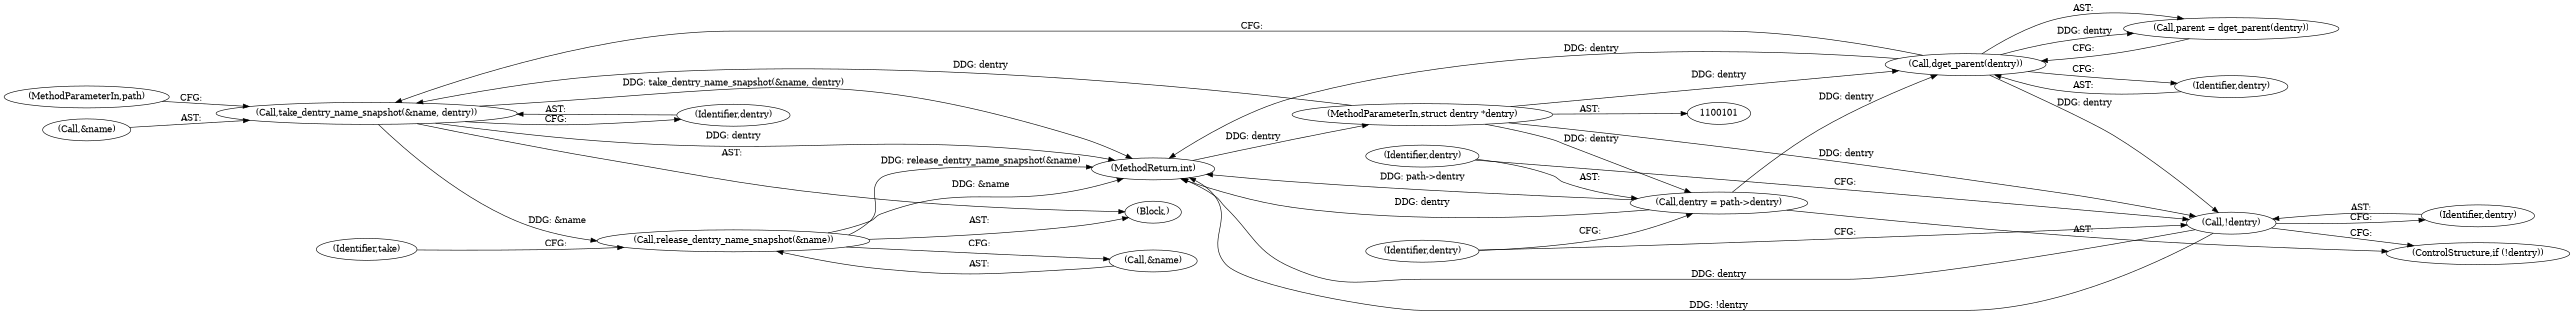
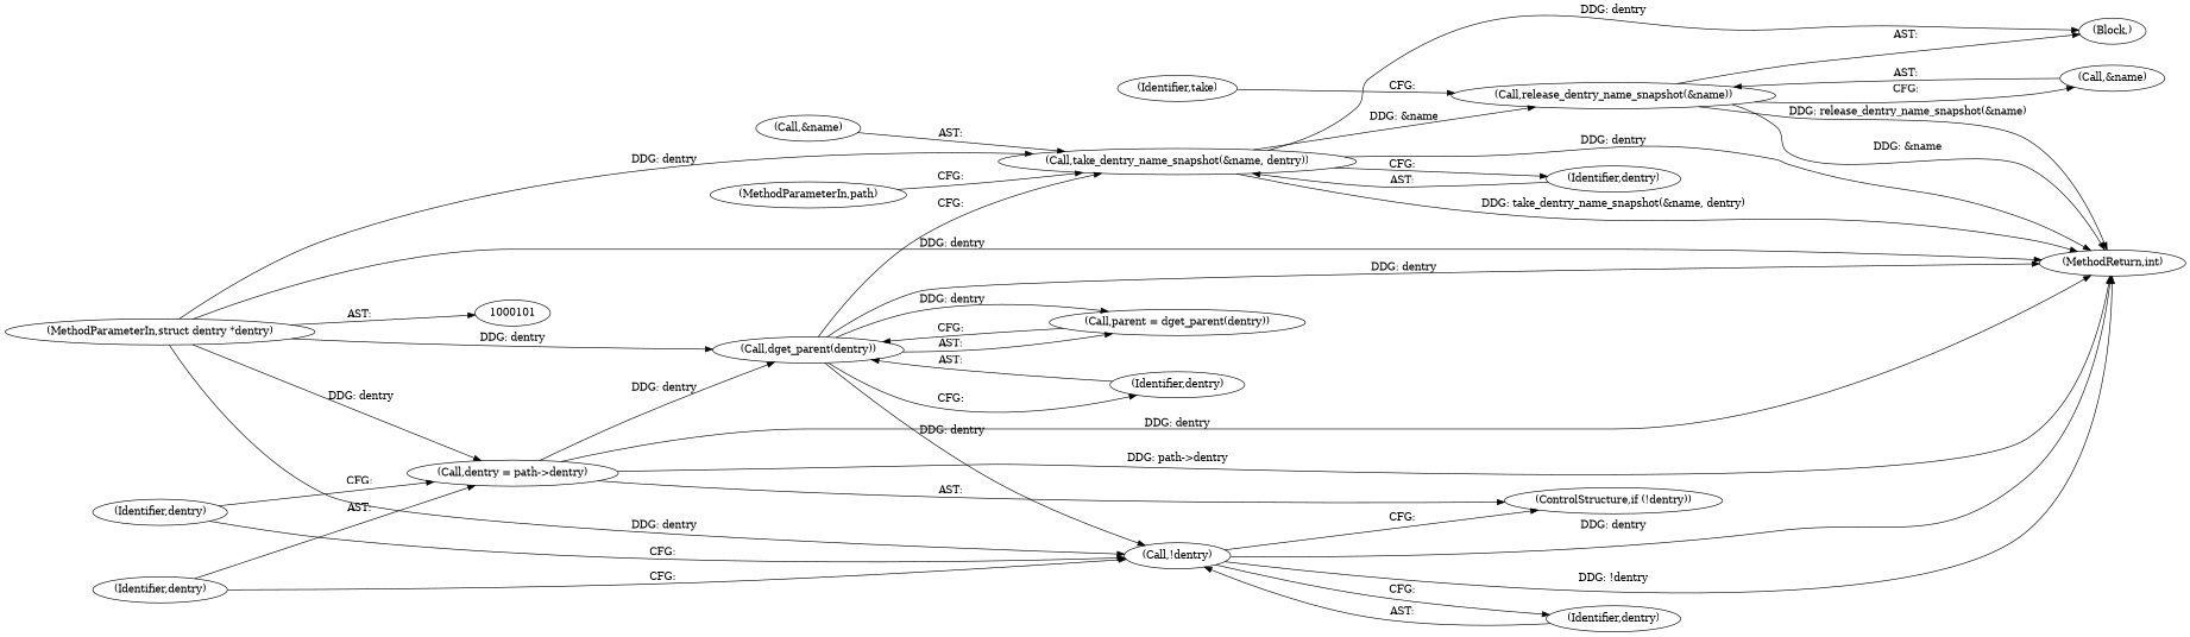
  digraph {
    rankdir=LR
    n1 [label="(Call,take_dentry_name_snapshot(&name, dentry))"]
    n2 [label="(Call,release_dentry_name_snapshot(&name))"]
    n3 [label="(MethodReturn,int)"]
    n4 [label="(Block,)"]
    n5 [label="(Identifier,dentry)"]
    n6 [label="(Call,&name)"]
    n7 [label="(Call,dget_parent(dentry))"]
    n8 [label="(Identifier,dentry)"]
    n9 [label="(Call,parent = dget_parent(dentry))"]
    n10 [label="(Call,!dentry)"]
    n11 [label="(ControlStructure,if (!dentry))"]
    n12 [label="(Identifier,dentry)"]
    n13 [label="(MethodParameterIn,struct dentry *dentry)"]
    n14 [label="(Call,dentry = path->dentry)"]
-   1000101 [label=1100101]
+   1000101
    n16 [label="(Identifier,take)"]
    n17 [label="(MethodParameterIn,path)"]
    n18 [label="(Identifier,dentry)"]
    n19 [label="(Call,&name)"]
    n20 [label="(Identifier,dentry)"]
    n1 -> n2 [label="DDG: &name"]
    n1 -> n3 [label="DDG: take_dentry_name_snapshot(&name, dentry)"]
    n1 -> n3 [label="DDG: dentry"]
-   n1 -> n4 [label="AST: "]
+   n1 -> n4 [label="DDG: dentry"]
    n1 -> n5 [label="CFG: "]
    n2 -> n3 [label="DDG: release_dentry_name_snapshot(&name)"]
    n2 -> n3 [label="DDG: &name"]
    n2 -> n4 [label="AST: "]
    n2 -> n6 [label="CFG: "]
    n5 -> n1 [label="AST: "]
    n6 -> n2 [label="AST: "]
    n7 -> n1 [label="CFG: "]
    n7 -> n3 [label="DDG: dentry"]
    n7 -> n8 [label="CFG: "]
    n7 -> n9 [label="AST: "]
    n7 -> n9 [label="DDG: dentry"]
    n7 -> n10 [label="DDG: dentry"]
    n8 -> n7 [label="AST: "]
    n9 -> n7 [label="CFG: "]
    n10 -> n3 [label="DDG: dentry"]
    n10 -> n3 [label="DDG: !dentry"]
    n10 -> n11 [label="CFG: "]
    n10 -> n12 [label="CFG: "]
    n12 -> n10 [label="AST: "]
    n13 -> n1 [label="DDG: dentry"]
-   n3 -> n13 [label="DDG: dentry"]
+   n13 -> n3 [label="DDG: dentry"]
    n13 -> n7 [label="DDG: dentry"]
    n13 -> n10 [label="DDG: dentry"]
    n13 -> n14 [label="DDG: dentry"]
    n13 -> 1000101 [label="AST: "]
    n14 -> n3 [label="DDG: path->dentry"]
    n14 -> n3 [label="DDG: dentry"]
    n14 -> n7 [label="DDG: dentry"]
    n14 -> n11 [label="AST: "]
    n16 -> n2 [label="CFG: "]
    n17 -> n1 [label="CFG: "]
    n18 -> n10 [label="CFG: "]
    n18 -> n14 [label="AST: "]
    n19 -> n1 [label="AST: "]
    n20 -> n10 [label="CFG: "]
    n20 -> n14 [label="CFG: "]
  }
